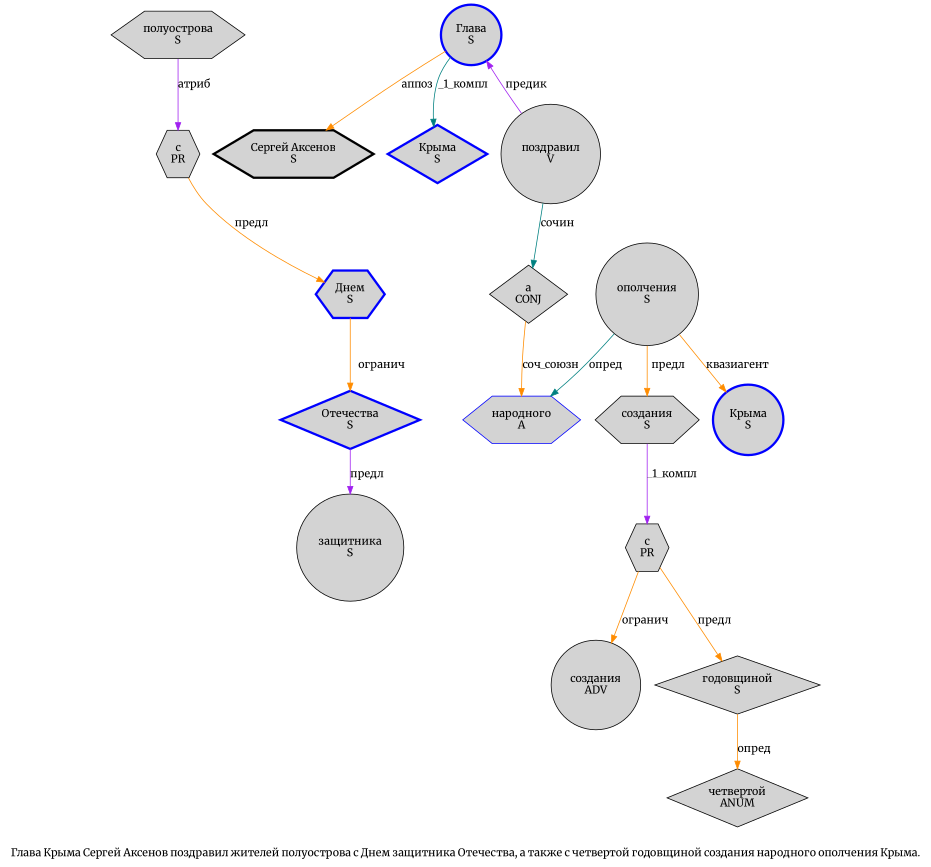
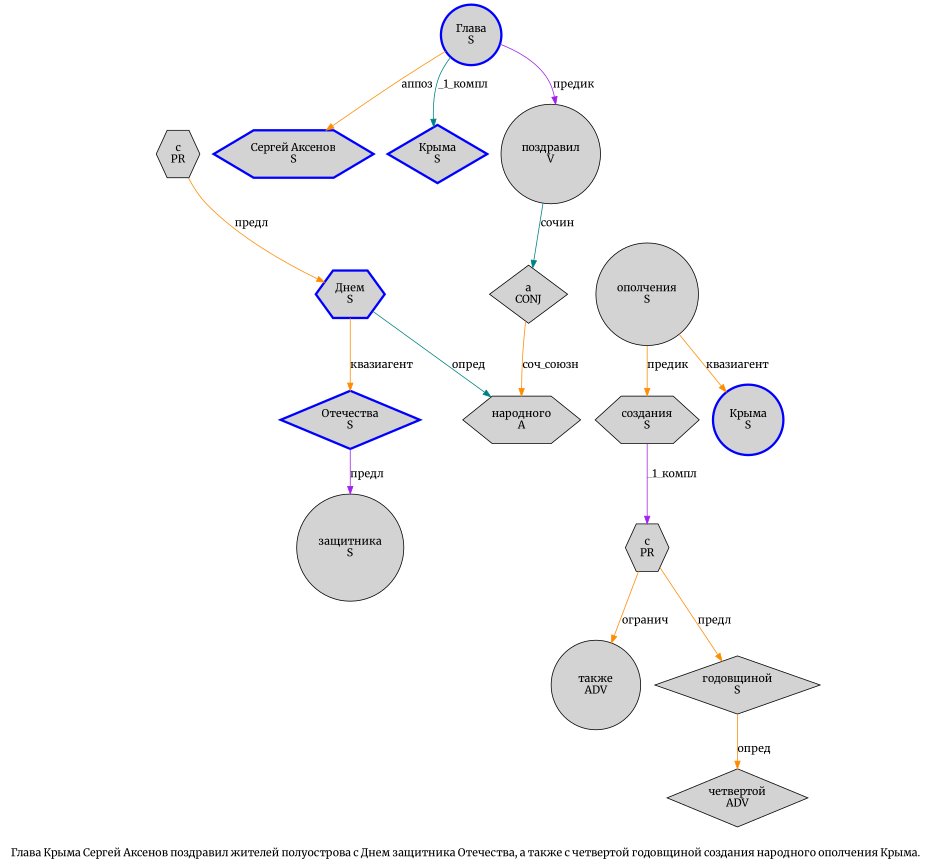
  digraph {
    fontname=Merriweather
    label="Глава Крыма Сергей Аксенов поздравил жителей полуострова с Днем защитника Отечества, а также с четвертой годовщиной создания народного ополчения Крыма."
    node [fillcolor=lightgray fontname=Merriweather penwidth=1 shape=hexagon style=filled]
    edge [color=darkorange fontname=Merriweather]
    n1 [color=blue label="Глава\nS" penwidth=3 shape=circle]
    n2 [color=blue label="Крыма\nS" penwidth=3 shape=diamond]
-   n3 [color=black label="Сергей Аксенов\nS" penwidth=3]
+   n3 [color=blue label="Сергей Аксенов\nS" penwidth=3]
    n4 [label="поздравил\nV" shape=circle]
    n5 [label="а\nCONJ" shape=diamond]
-   n6 [label="народного\nA" color=blue]
-   n7 [label="полуострова\nS"]
+   n6 [label="народного\nA"]
    n8 [label="с\nPR"]
    n9 [color=blue label="Днем\nS" penwidth=3]
    n10 [color=blue label="Отечества\nS" penwidth=3 shape=diamond]
    n11 [label="защитника\nS" shape=circle]
    n12 [label="ополчения\nS" shape=circle]
    n13 [label="создания\nS"]
    n14 [color=blue label="Крыма\nS" penwidth=3 shape=circle]
-   n15 [label="создания\nADV" shape=circle]
+   n15 [label="также\nADV" shape=circle]
    n16 [label="с\nPR"]
    n17 [label="годовщиной\nS" shape=diamond]
-   n18 [label="четвертой\nANUM" shape=diamond]
+   n18 [label="четвертой\nADV" shape=diamond]
    n1 -> n2 [color=teal label="_1_компл"]
    n1 -> n3 [label="аппоз"]
-   n4 -> n1 [color=purple label="предик"]
+   n1 -> n4 [color=purple label="предик"]
    n4 -> n5 [color=teal label="сочин"]
    n5 -> n6 [label="соч_союзн"]
-   n7 -> n8 [color=purple label="атриб"]
    n8 -> n9 [label="предл"]
-   n9 -> n10 [label="огранич"]
+   n9 -> n10 [label="квазиагент"]
    n10 -> n11 [color=purple label="предл"]
-   n12 -> n6 [color=teal label="опред"]
-   n12 -> n13 [label="предл"]
+   n9 -> n6 [color=teal label="опред"]
+   n12 -> n13 [label="предик"]
    n12 -> n14 [label="квазиагент"]
    n13 -> n16 [color=purple label="_1_компл"]
    n16 -> n15 [label="огранич"]
    n16 -> n17 [label="предл"]
    n17 -> n18 [label="опред"]
  }
